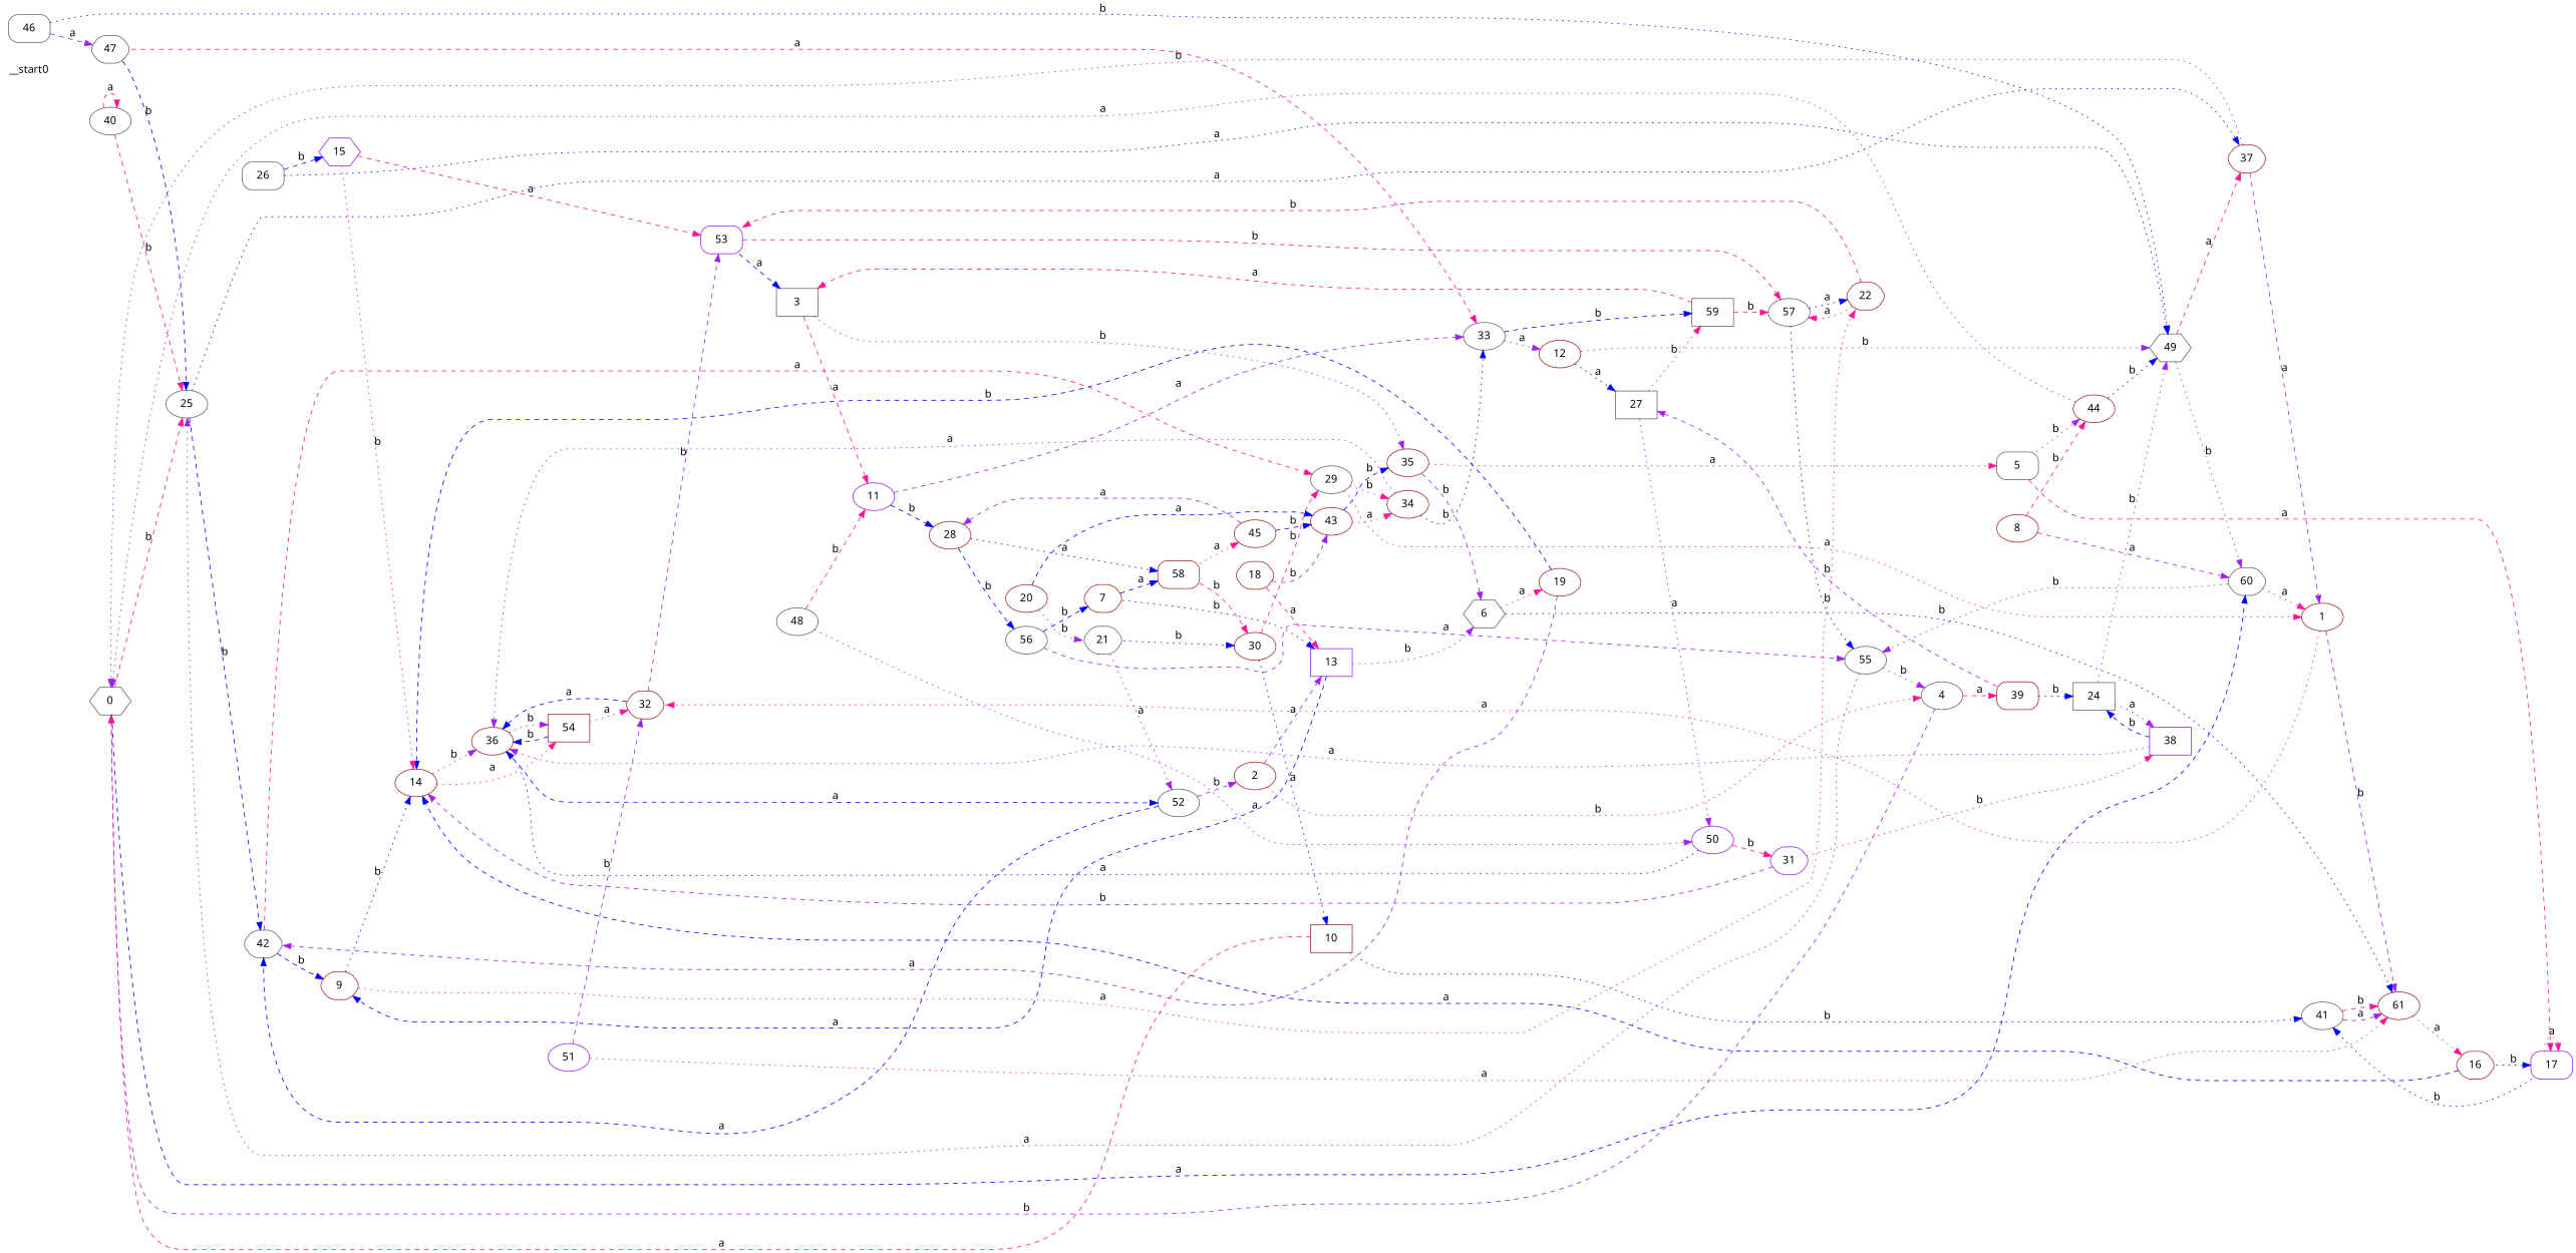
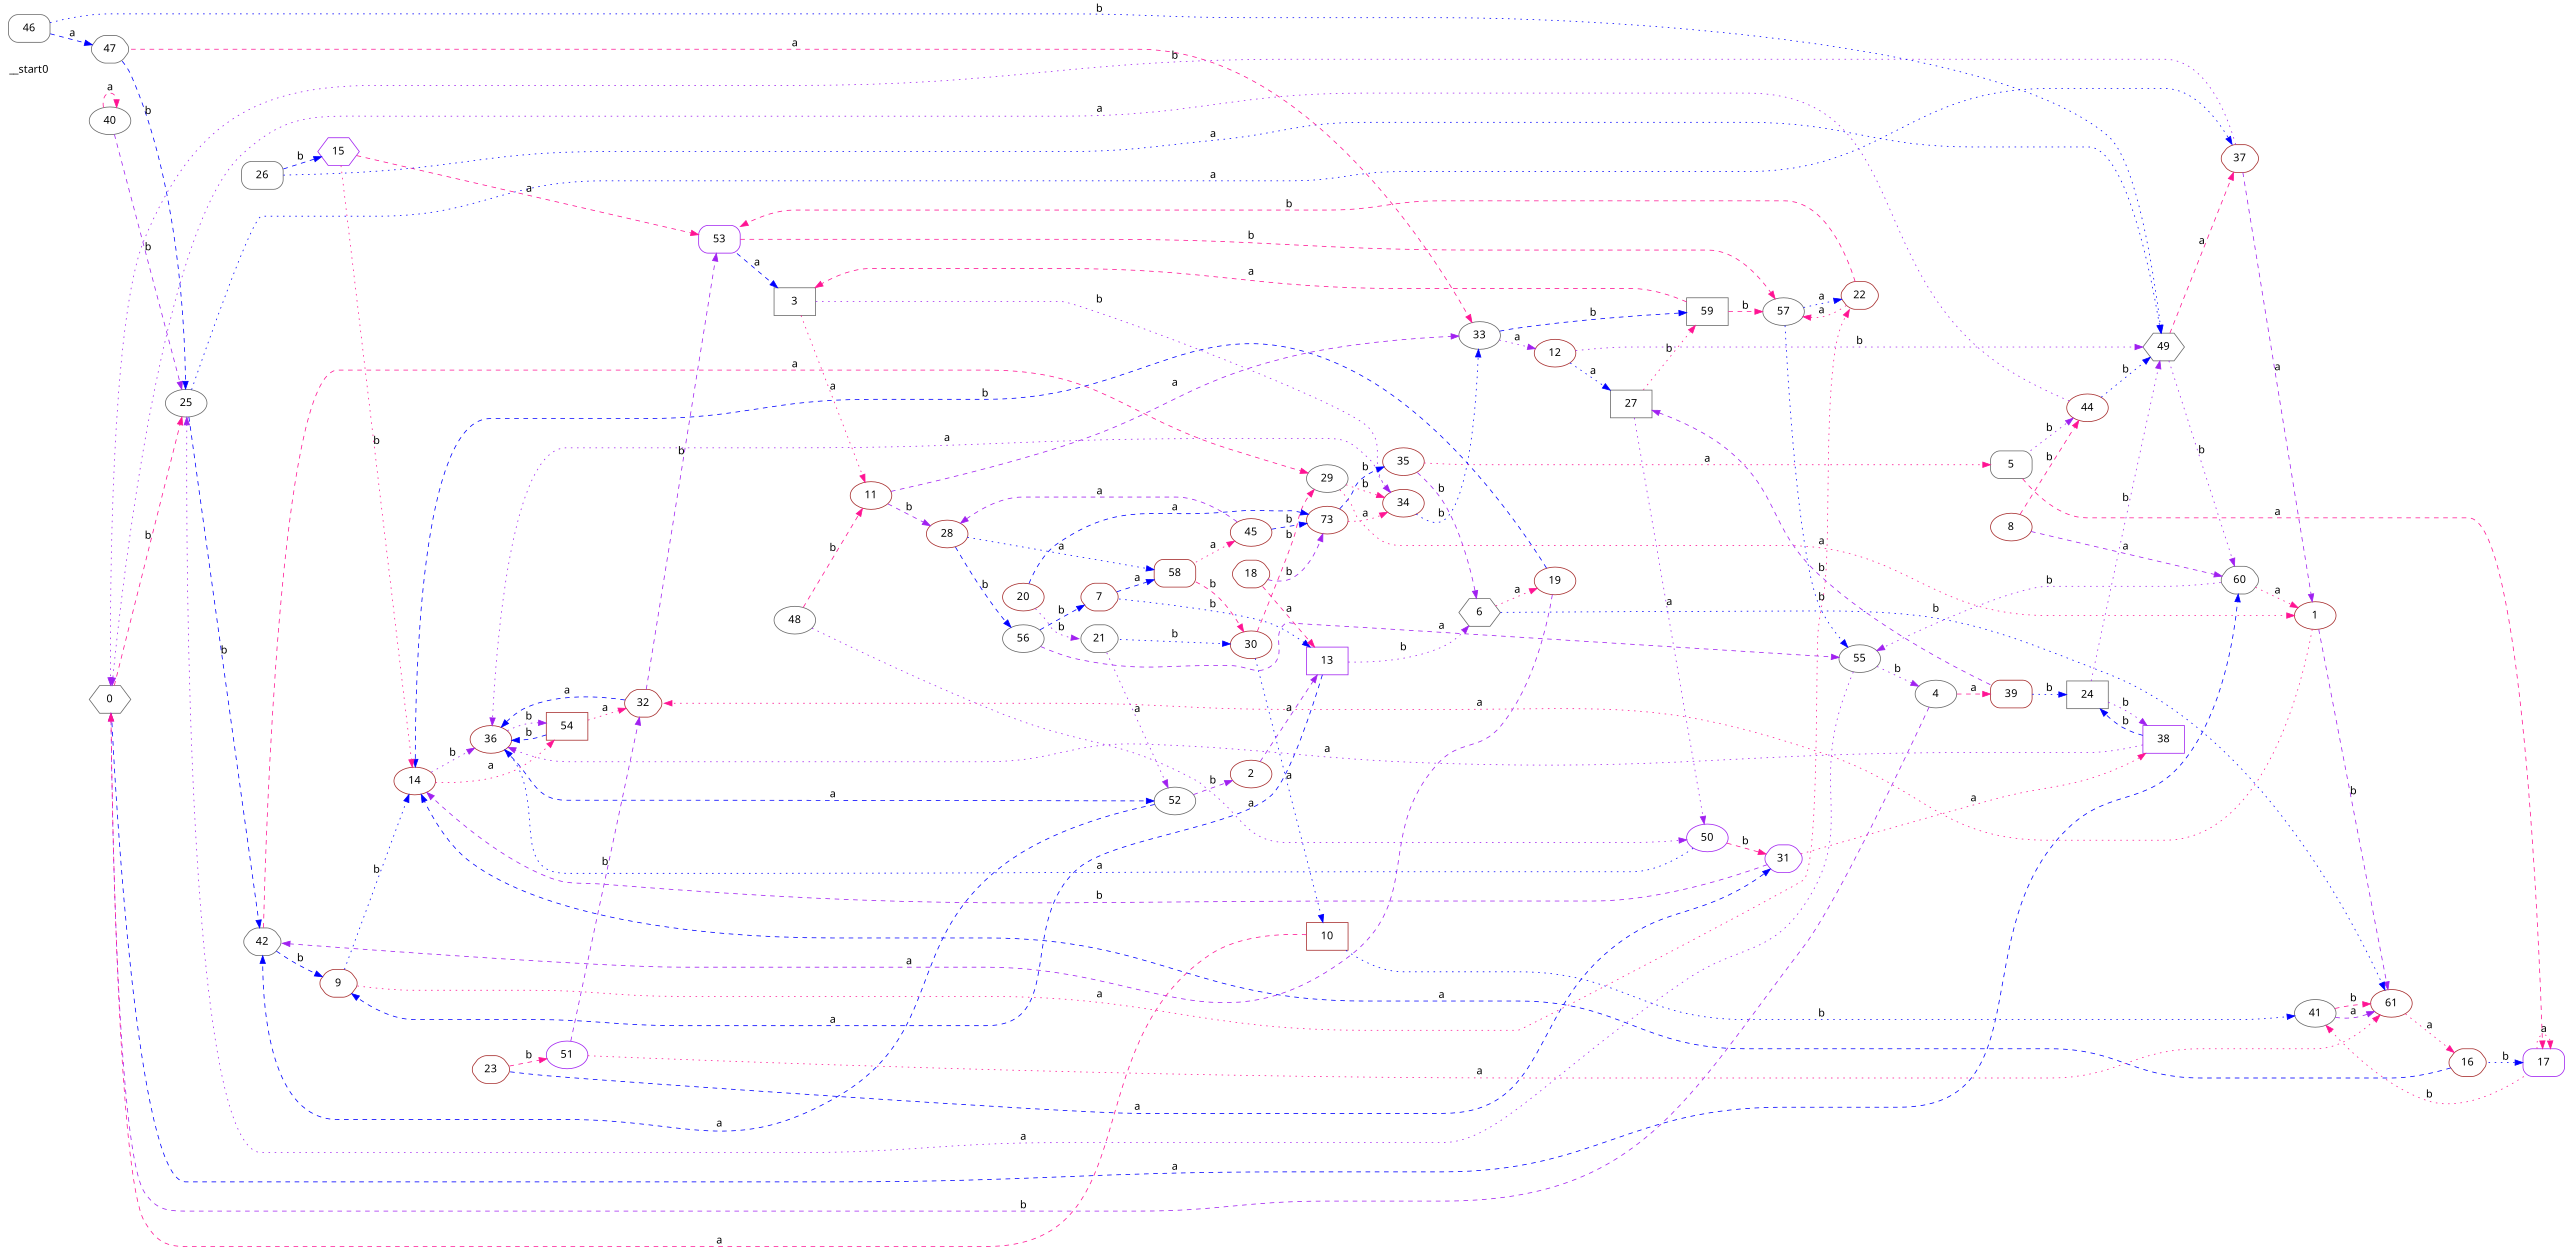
  digraph {
    fontname="Noto Sans"
    rankdir=LR
    node [color=brown fontname="Noto Sans" shape=ellipse fillcolor=white style=filled]
    edge [color=blue fontname="Noto Sans" style=dashed]
    __start0 [color=gray40 shape=none fillcolor="" style=""]
    n2 [color=gray40 label=0 shape=hexagon]
    n3 [color=gray40 label=25]
    n4 [color=gray40 label=60 shape=hexagon style="rounded,filled"]
    n5 [color=gray40 label=42 shape=hexagon style="rounded,filled"]
    n6 [label=37 shape=hexagon style="rounded,filled"]
    n7 [label=1 style="rounded,filled"]
    n8 [color=gray40 label=55]
    n9 [label=32 shape=hexagon style="rounded,filled"]
    n10 [label=61]
    n11 [label=36]
    n12 [color=purple label=53 shape=box style="rounded,filled"]
    n13 [label=16 shape=hexagon style="rounded,filled"]
    n14 [label=2]
    n15 [color=gray40 label=4 style="rounded,filled"]
    n16 [color=purple label=13 shape=box]
    n17 [label=39 shape=box style="rounded,filled"]
    n18 [color=gray40 label=6 shape=hexagon]
    n19 [label=9 shape=hexagon style="rounded,filled"]
    n20 [color=gray40 label=3 shape=box]
-   n21 [color=purple label=11 style="rounded,filled"]
+   n21 [label=11 style="rounded,filled"]
    n22 [label=34]
    n23 [label=28 style="rounded,filled"]
    n24 [color=gray40 label=33]
    n25 [color=gray40 label=27 shape=box]
    n26 [color=gray40 label=24 shape=box]
    n27 [color=gray40 label=5 shape=box style="rounded,filled"]
    n28 [color=purple label=17 shape=box style="rounded,filled"]
    n29 [label=44 style="rounded,filled"]
    n30 [color=gray40 label=41]
    n31 [color=gray40 label=49 shape=hexagon]
    n32 [label=19]
    n33 [label=14 style="rounded,filled"]
    n34 [label=7 shape=hexagon style="rounded,filled"]
    n35 [label=58 shape=box style="rounded,filled"]
    n36 [label=30]
    n37 [label=45]
    n38 [label=8]
    n39 [label=22 shape=hexagon style="rounded,filled"]
    n40 [label=54 shape=box]
    n41 [color=gray40 label=57]
    n42 [label=10 shape=box]
    n43 [color=gray40 label=56]
    n44 [label=12]
    n45 [color=gray40 label=59 shape=box]
    n46 [color=purple label=50]
    n47 [color=gray40 label=52 style="rounded,filled"]
    n48 [color=purple label=15 shape=hexagon]
    n49 [label=18 shape=hexagon style="rounded,filled"]
-   n50 [label=43 style="rounded,filled"]
+   n50 [label=73 style="rounded,filled"]
    n51 [label=35]
    n52 [color=gray40 label=29]
    n53 [label=20 style="rounded,filled"]
    n54 [color=gray40 label=21 shape=hexagon style="rounded,filled"]
+   n55 [label=23 shape=hexagon style="rounded,filled"]
    n56 [color=purple label=31 shape=hexagon style="rounded,filled"]
    n57 [color=purple label=51]
    n58 [color=purple label=38 shape=box]
    n59 [color=gray40 label=26 shape=box style="rounded,filled"]
    n60 [color=gray40 label=40 style="rounded,filled"]
    n61 [color=gray40 label=46 shape=box style="rounded,filled"]
    n62 [color=gray40 label=47 shape=hexagon style="rounded,filled"]
    n63 [color=gray40 label=48]
    n2 -> n3 [color=deeppink label=b]
    n2 -> n4 [label=a]
    n3 -> n5 [label=b]
    n3 -> n6 [label=a style=dotted]
    n4 -> n7 [color=deeppink label=a style=dotted]
    n4 -> n8 [color=purple label=b style=dotted]
    n5 -> n19 [label=b]
    n5 -> n52 [color=deeppink label=a]
    n6 -> n2 [color=purple label=b style=dotted]
    n6 -> n7 [color=purple label=a]
    n7 -> n9 [color=deeppink label=a style=dotted]
    n7 -> n10 [color=purple label=b]
    n8 -> n3 [color=purple label=a style=dotted]
    n8 -> n15 [color=purple label=b style=dotted]
    n9 -> n11 [label=a]
    n9 -> n12 [color=purple label=b]
    n10 -> n13 [color=deeppink label=a style=dotted]
    n11 -> n40 [color=purple label=b style=dotted]
    n11 -> n47 [label=a]
    n12 -> n20 [label=a]
    n12 -> n41 [color=deeppink label=b]
    n13 -> n28 [label=b style=dotted]
    n13 -> n33 [label=a]
-   n14 -> n15 [color=deeppink label=b style=dotted]
    n14 -> n16 [color=purple label=a]
    n15 -> n2 [color=purple label=b]
    n15 -> n17 [color=deeppink label=a]
    n16 -> n18 [color=purple label=b style=dotted]
    n16 -> n19 [label=a]
    n17 -> n25 [color=purple label=b]
    n17 -> n26 [label=b style=dotted]
    n18 -> n10 [label=b style=dotted]
    n18 -> n32 [color=deeppink label=a style=dotted]
    n19 -> n33 [label=b style=dotted]
    n19 -> n39 [color=deeppink label=a style=dotted]
-   n20 -> n21 [color=deeppink label=a]
-   n20 -> n51 [color=purple label=b style=dotted]
-   n21 -> n23 [label=b]
+   n20 -> n21 [color=deeppink label=a style=dotted]
+   n20 -> n22 [color=purple label=b style=dotted]
+   n21 -> n23 [color=purple label=b]
    n21 -> n24 [color=purple label=a]
    n22 -> n11 [color=purple label=a style=dotted]
    n22 -> n24 [label=b style=dotted]
    n23 -> n35 [label=a style=dotted]
    n23 -> n43 [label=b]
    n24 -> n44 [color=purple label=a style=dotted]
    n24 -> n45 [label=b]
    n25 -> n45 [color=deeppink label=b style=dotted]
    n25 -> n46 [color=purple label=a style=dotted]
    n26 -> n31 [color=purple label=b style=dotted]
-   n26 -> n58 [color=purple label=a style=dotted]
+   n26 -> n58 [color=purple label=b style=dotted]
    n27 -> n28 [color=deeppink label=a]
    n27 -> n29 [color=purple label=b style=dotted]
    n28 -> n28 [color=deeppink label=a style=dotted]
-   n28 -> n30 [label=b style=dotted]
+   n28 -> n30 [color=deeppink label=b style=dotted]
    n29 -> n2 [color=purple label=a style=dotted]
    n29 -> n31 [label=b style=dotted]
    n30 -> n10 [color=purple label=a]
    n30 -> n10 [color=deeppink label=b]
    n31 -> n4 [color=purple label=b style=dotted]
    n31 -> n6 [color=deeppink label=a]
    n32 -> n5 [color=purple label=a]
    n32 -> n33 [label=b]
    n33 -> n11 [color=purple label=b style=dotted]
    n33 -> n40 [color=deeppink label=a style=dotted]
    n34 -> n16 [label=b style=dotted]
    n34 -> n35 [label=a]
    n35 -> n36 [color=deeppink label=b]
    n35 -> n37 [color=deeppink label=a style=dotted]
    n36 -> n42 [label=a style=dotted]
    n36 -> n52 [color=deeppink label=b]
    n37 -> n23 [color=purple label=a]
    n37 -> n50 [label=b]
    n38 -> n4 [color=purple label=a]
    n38 -> n29 [color=deeppink label=b]
    n39 -> n12 [color=deeppink label=b]
    n39 -> n41 [color=deeppink label=a style=dotted]
    n40 -> n9 [color=deeppink label=a style=dotted]
    n40 -> n11 [label=b]
    n41 -> n8 [label=b style=dotted]
    n41 -> n39 [label=a style=dotted]
    n42 -> n2 [color=deeppink label=a]
    n42 -> n30 [label=b style=dotted]
    n43 -> n8 [color=purple label=a]
    n43 -> n34 [label=b]
    n44 -> n25 [label=a style=dotted]
    n44 -> n31 [color=purple label=b style=dotted]
    n45 -> n20 [color=deeppink label=a]
    n45 -> n41 [color=deeppink label=b]
    n46 -> n11 [label=a style=dotted]
    n46 -> n56 [color=deeppink label=b]
    n47 -> n5 [label=a]
    n47 -> n14 [color=purple label=b]
    n48 -> n12 [color=deeppink label=a]
    n48 -> n33 [color=deeppink label=b style=dotted]
    n49 -> n16 [color=deeppink label=a]
    n49 -> n50 [color=purple label=b]
    n50 -> n22 [color=deeppink label=a style=dotted]
    n50 -> n51 [label=b]
    n51 -> n18 [color=purple label=b]
    n51 -> n27 [color=deeppink label=a style=dotted]
    n52 -> n7 [color=deeppink label=a style=dotted]
    n52 -> n22 [color=deeppink label=b style=dotted]
    n53 -> n50 [label=a]
    n53 -> n54 [color=purple label=b style=dotted]
    n54 -> n36 [label=b style=dotted]
    n54 -> n47 [color=purple label=a style=dotted]
+   n55 -> n56 [label=a]
+   n55 -> n57 [color=deeppink label=b]
    n56 -> n33 [color=purple label=b]
-   n56 -> n58 [color=deeppink label=b style=dotted]
+   n56 -> n58 [color=deeppink label=a style=dotted]
    n57 -> n9 [color=purple label=b]
    n57 -> n10 [color=deeppink label=a style=dotted]
    n58 -> n11 [color=purple label=a style=dotted]
    n58 -> n26 [label=b]
    n59 -> n31 [label=a style=dotted]
    n59 -> n48 [label=b]
-   n60 -> n3 [color=deeppink label=b]
+   n60 -> n3 [color=purple label=b]
    n60 -> n60 [color=deeppink label=a]
    n61 -> n31 [label=b style=dotted]
-   n61 -> n62 [color=purple label=a]
+   n61 -> n62 [label=a]
    n62 -> n3 [label=b]
    n62 -> n24 [color=deeppink label=a]
    n63 -> n21 [color=deeppink label=b]
    n63 -> n46 [color=purple label=a style=dotted]
  }
